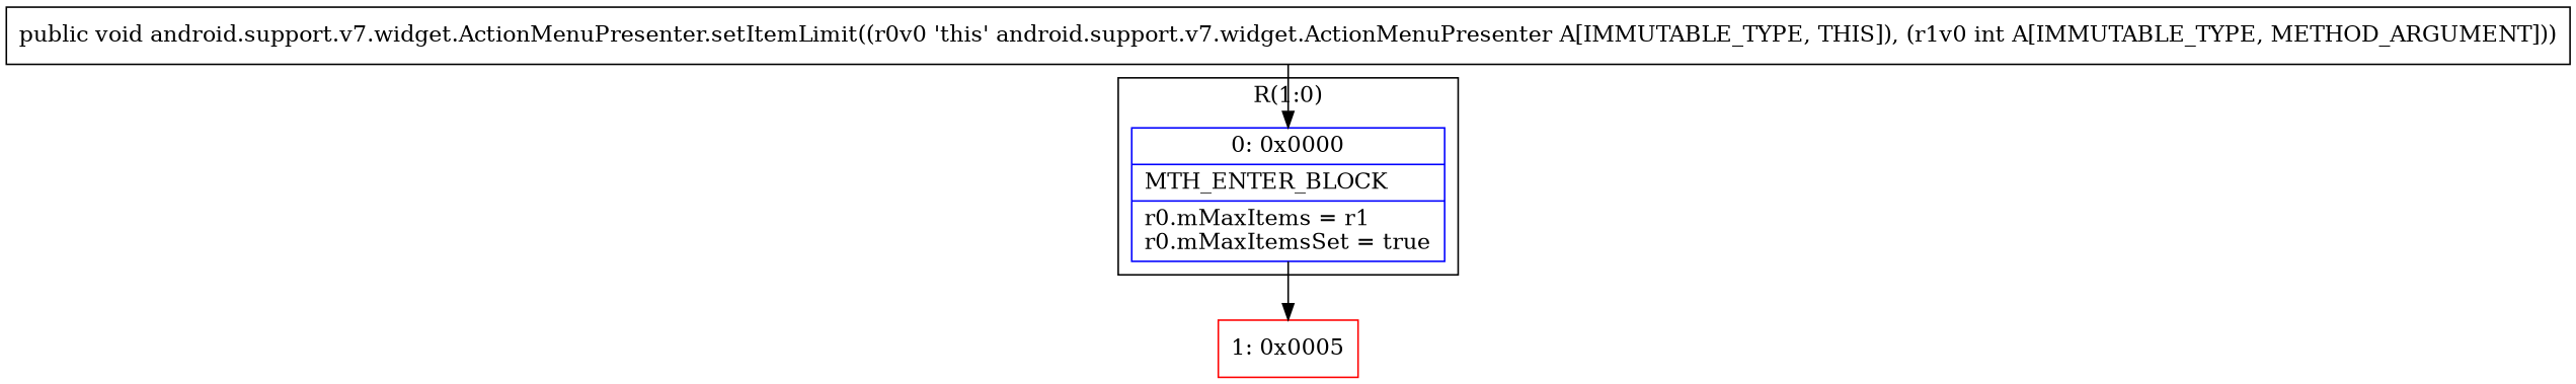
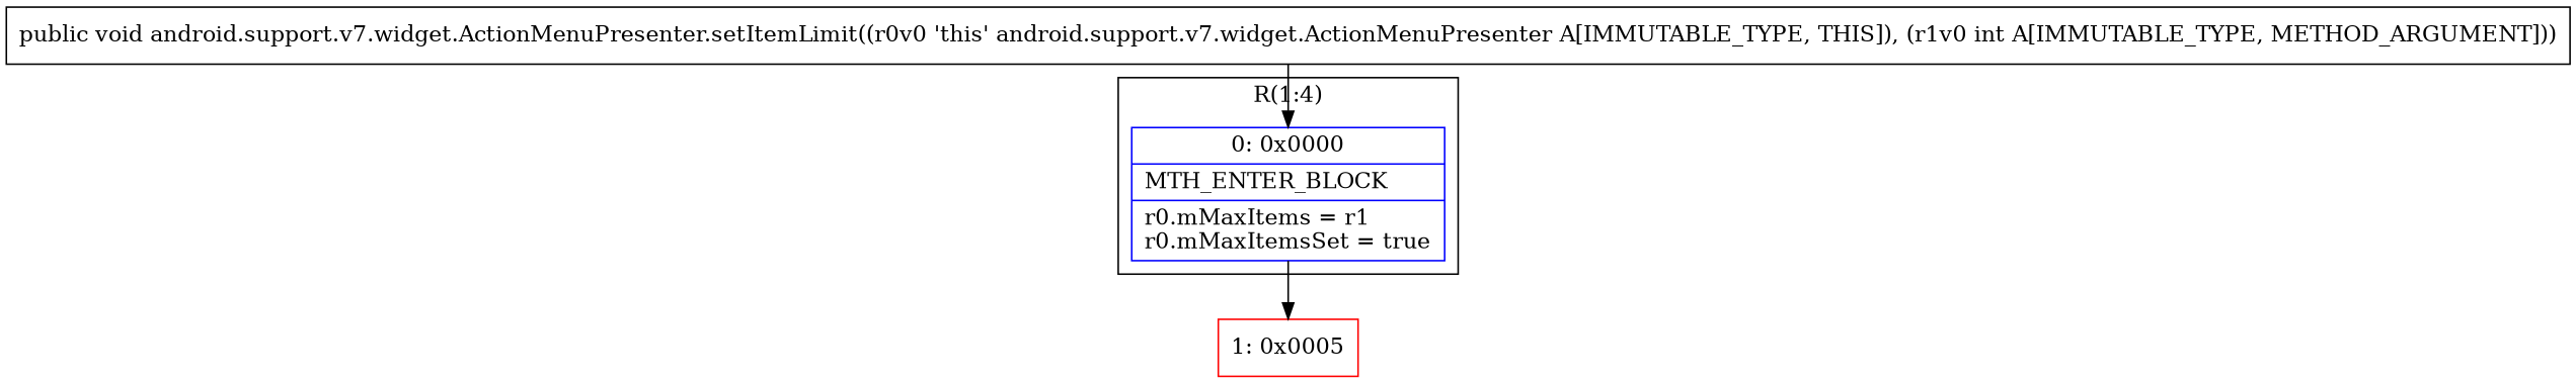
  digraph {
    node [shape=record]
    n1 [color=blue label="{0\:\ 0x0000|MTH_ENTER_BLOCK\l|r0.mMaxItems = r1\lr0.mMaxItemsSet = true\l}"]
    n2 [color=red label="{1\:\ 0x0005}"]
    n3 [label="{public void android.support.v7.widget.ActionMenuPresenter.setItemLimit((r0v0 'this' android.support.v7.widget.ActionMenuPresenter A[IMMUTABLE_TYPE, THIS]), (r1v0 int A[IMMUTABLE_TYPE, METHOD_ARGUMENT])) }"]
    subgraph cluster_1 {
-     label="R(1:0)"
+     label="R(1:4)"
      n1
    }
    n1 -> n2
    n3 -> n1
  }
